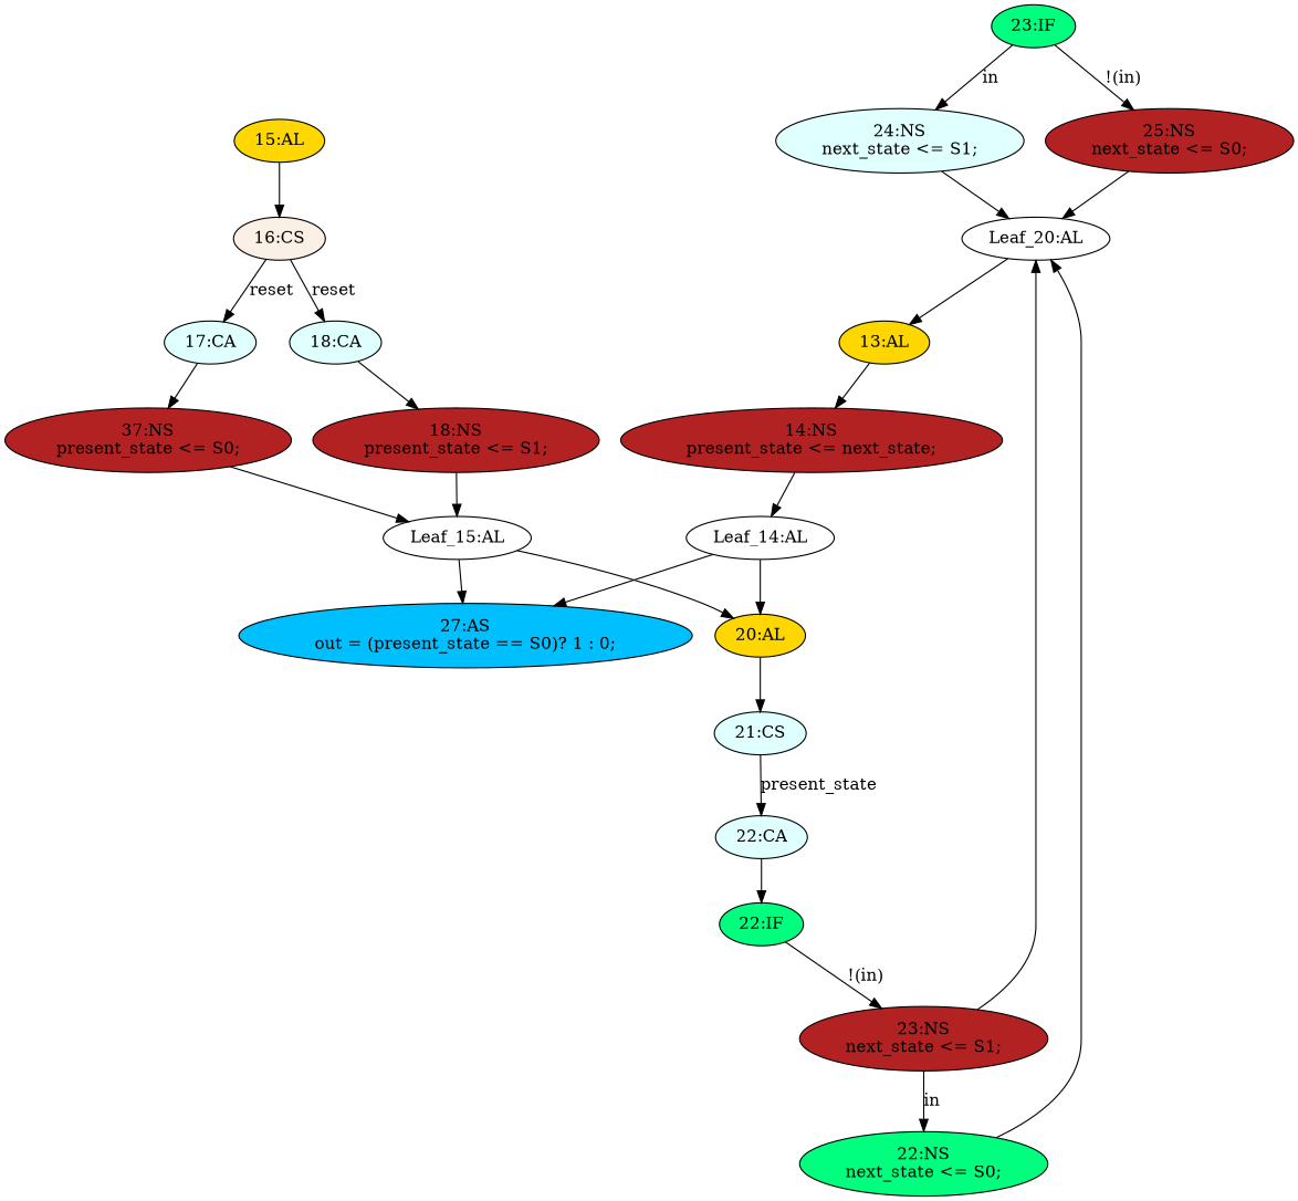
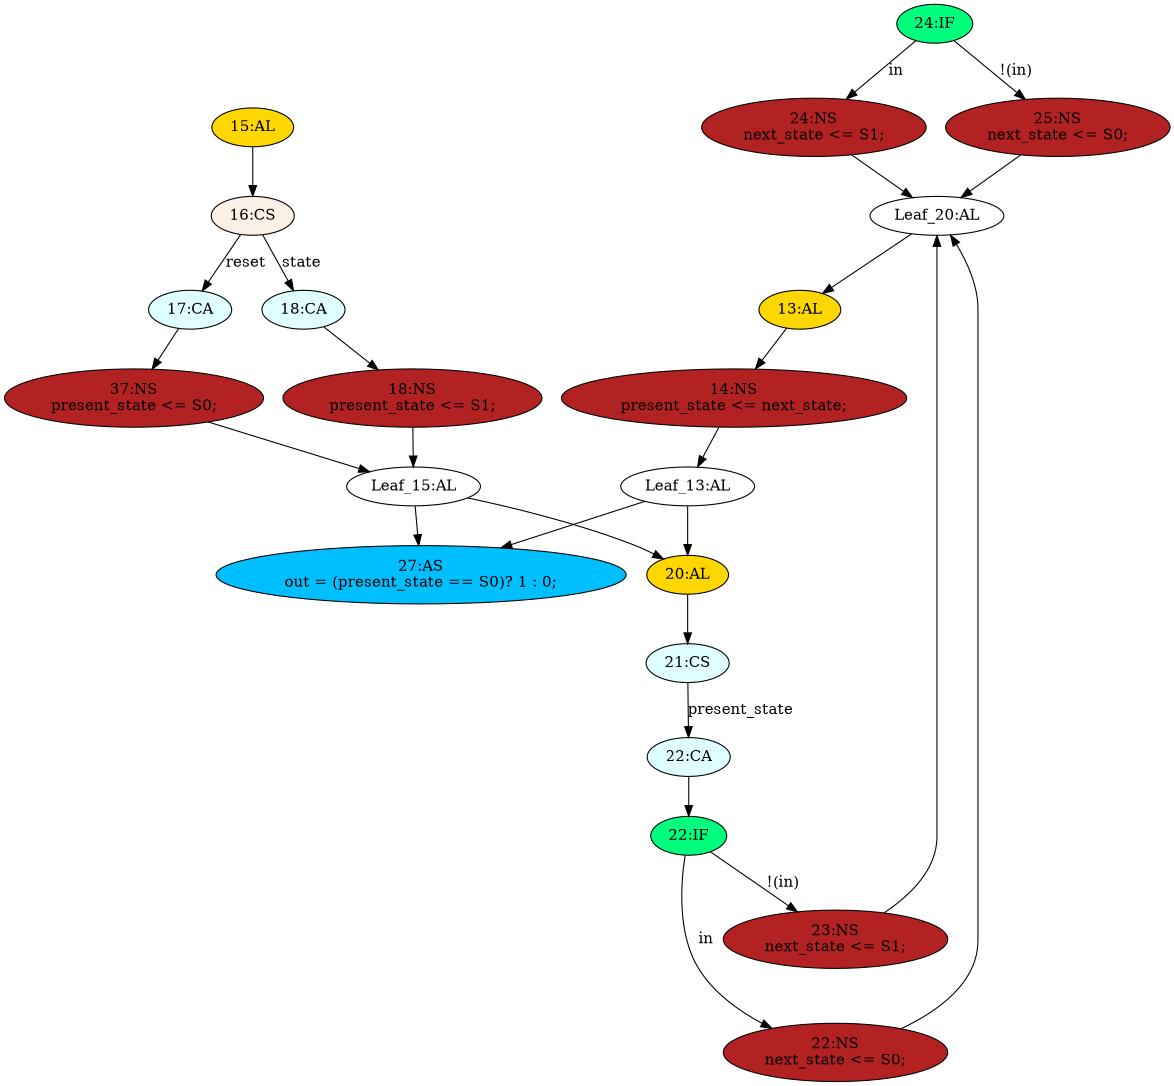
  strict digraph {
    node [fillcolor=firebrick statements="[]" style=filled typ=NonblockingSubstitution]
    edge [cond="[]" lineno=None]
-   n1 [ast="<pyverilog.vparser.ast.IfStatement object at 0x7efc79f984d0>" fillcolor=springgreen label="23:IF" typ=IfStatement]
+   n1 [ast="<pyverilog.vparser.ast.IfStatement object at 0x7efc79f984d0>" fillcolor=springgreen label="24:IF" typ=IfStatement]
    n2 [ast="<pyverilog.vparser.ast.NonblockingSubstitution object at 0x7efc79f98b50>" label="25:NS\nnext_state <= S0;" statements="[<pyverilog.vparser.ast.NonblockingSubstitution object at 0x7efc79f98b50>]"]
-   n3 [ast="<pyverilog.vparser.ast.NonblockingSubstitution object at 0x7efc79f98a50>" fillcolor=lightcyan label="24:NS\nnext_state <= S1;" statements="[<pyverilog.vparser.ast.NonblockingSubstitution object at 0x7efc79f98a50>]"]
+   n3 [ast="<pyverilog.vparser.ast.NonblockingSubstitution object at 0x7efc79f98a50>" label="24:NS\nnext_state <= S1;" statements="[<pyverilog.vparser.ast.NonblockingSubstitution object at 0x7efc79f98a50>]"]
    n4 [def_var="['next_state']" label="Leaf_20:AL" fillcolor="" statements="" style="" typ=""]
    n5 [ast="<pyverilog.vparser.ast.Always object at 0x7efc7a331550>" clk_sens=False fillcolor=gold label="15:AL" sens="['reset']" typ=Always use_var="['reset']"]
    n6 [ast="<pyverilog.vparser.ast.CaseStatement object at 0x7efc7a326650>" fillcolor=linen label="16:CS" typ=CaseStatement]
    n7 [ast="<pyverilog.vparser.ast.Case object at 0x7efc7a33d6d0>" fillcolor=lightcyan label="17:CA" typ=Case]
    n8 [ast="<pyverilog.vparser.ast.Case object at 0x7efc7a326ad0>" fillcolor=lightcyan label="18:CA" typ=Case]
    n9 [ast="<pyverilog.vparser.ast.NonblockingSubstitution object at 0x7efc7a33dd10>" label="37:NS\npresent_state <= S0;" statements="[<pyverilog.vparser.ast.NonblockingSubstitution object at 0x7efc7a33dd10>]"]
    n10 [ast="<pyverilog.vparser.ast.NonblockingSubstitution object at 0x7efc7a326350>" label="18:NS\npresent_state <= S1;" statements="[<pyverilog.vparser.ast.NonblockingSubstitution object at 0x7efc7a326350>]"]
    n11 [ast="<pyverilog.vparser.ast.NonblockingSubstitution object at 0x7efc79f98c90>" label="23:NS\nnext_state <= S1;" statements="[<pyverilog.vparser.ast.NonblockingSubstitution object at 0x7efc79f98c90>]"]
    n12 [ast="<pyverilog.vparser.ast.Always object at 0x7efc7a323790>" clk_sens=True fillcolor=gold label="13:AL" sens="['clk']" typ=Always use_var="['next_state']"]
    n13 [ast="<pyverilog.vparser.ast.NonblockingSubstitution object at 0x7efc7a2cee90>" label="14:NS\npresent_state <= next_state;" statements="[<pyverilog.vparser.ast.NonblockingSubstitution object at 0x7efc7a2cee90>]"]
    n14 [def_var="['present_state']" label="Leaf_15:AL" fillcolor="" statements="" style="" typ=""]
    n15 [ast="<pyverilog.vparser.ast.Assign object at 0x7efc79f989d0>" def_var="['out']" fillcolor=deepskyblue label="27:AS\nout = (present_state == S0)? 1 : 0;" typ=Assign use_var="['present_state']"]
    n16 [ast="<pyverilog.vparser.ast.Always object at 0x7efc7a69ee50>" clk_sens=False fillcolor=gold label="20:AL" sens="['in', 'present_state']" typ=Always use_var="['present_state', 'in']"]
-   n17 [def_var="['present_state']" label="Leaf_14:AL" fillcolor="" statements="" style="" typ=""]
+   n17 [def_var="['present_state']" label="Leaf_13:AL" fillcolor="" statements="" style="" typ=""]
    n18 [ast="<pyverilog.vparser.ast.CaseStatement object at 0x7efc7a3a0d10>" fillcolor=lightcyan label="21:CS" typ=CaseStatement]
    n19 [ast="<pyverilog.vparser.ast.Case object at 0x7efc7a3a0fd0>" fillcolor=lightcyan label="22:CA" typ=Case]
-   n20 [ast="<pyverilog.vparser.ast.NonblockingSubstitution object at 0x7efc7a346510>" fillcolor=springgreen label="22:NS\nnext_state <= S0;" statements="[<pyverilog.vparser.ast.NonblockingSubstitution object at 0x7efc7a346510>]"]
+   n20 [ast="<pyverilog.vparser.ast.NonblockingSubstitution object at 0x7efc7a346510>" label="22:NS\nnext_state <= S0;" statements="[<pyverilog.vparser.ast.NonblockingSubstitution object at 0x7efc7a346510>]"]
    n21 [ast="<pyverilog.vparser.ast.IfStatement object at 0x7efc7a346550>" fillcolor=springgreen label="22:IF" typ=IfStatement]
    n1 -> n2 [cond="['in']" label="!(in)" lineno=24]
    n1 -> n3 [cond="['in']" label=in lineno=24]
    n2 -> n4
    n3 -> n4
    n4 -> n12 [cond="" lineno=""]
    n5 -> n6
    n6 -> n7 [cond="['reset']" label=reset lineno=16]
-   n6 -> n8 [cond="['reset']" label=reset lineno=16]
+   n6 -> n8 [cond="['reset']" label=state lineno=16]
    n7 -> n9
    n8 -> n10
    n9 -> n14
    n10 -> n14
    n11 -> n4
    n12 -> n13
    n13 -> n17
    n14 -> n15 [cond="" lineno=""]
    n14 -> n16 [cond="" lineno=""]
    n16 -> n18
    n17 -> n15 [cond="" lineno=""]
    n17 -> n16 [cond="" lineno=""]
    n18 -> n19 [cond="['present_state']" label=present_state lineno=21]
    n19 -> n21
    n20 -> n4
    n21 -> n11 [cond="['in']" label="!(in)" lineno=22]
-   n11 -> n20 [cond="['in']" label=in lineno=22]
+   n21 -> n20 [cond="['in']" label=in lineno=22]
  }
